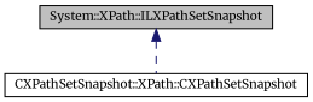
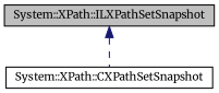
  digraph {
    fontname=Merriweather
    node [color=black fontname=Merriweather fontsize=10 shape=record style=filled]
    n1 [fillcolor=grey75 fontcolor=black height=0.2 label="System::XPath::ILXPathSetSnapshot" width=0.4]
-   n2 [fillcolor=white height=0.2 label="CXPathSetSnapshot::XPath::CXPathSetSnapshot" width=0.4]
+   n2 [fillcolor=white height=0.2 label="System::XPath::CXPathSetSnapshot" width=0.4]
    n1 -> n2 [color=midnightblue dir=back fontname=Merriweather fontsize=10 labelfontname=Helvetica labelfontsize=10 style=dashed]
  }
